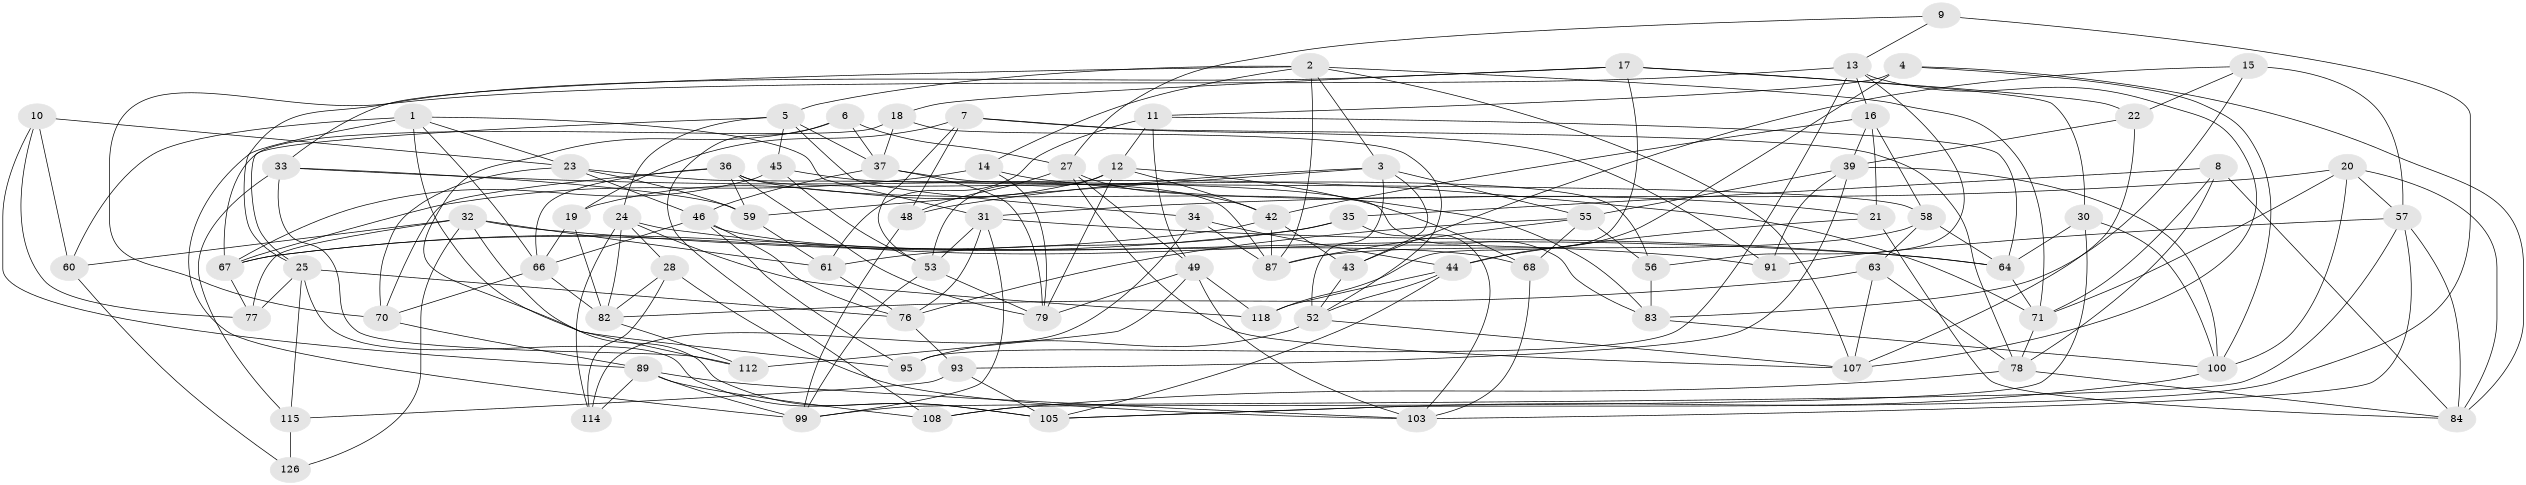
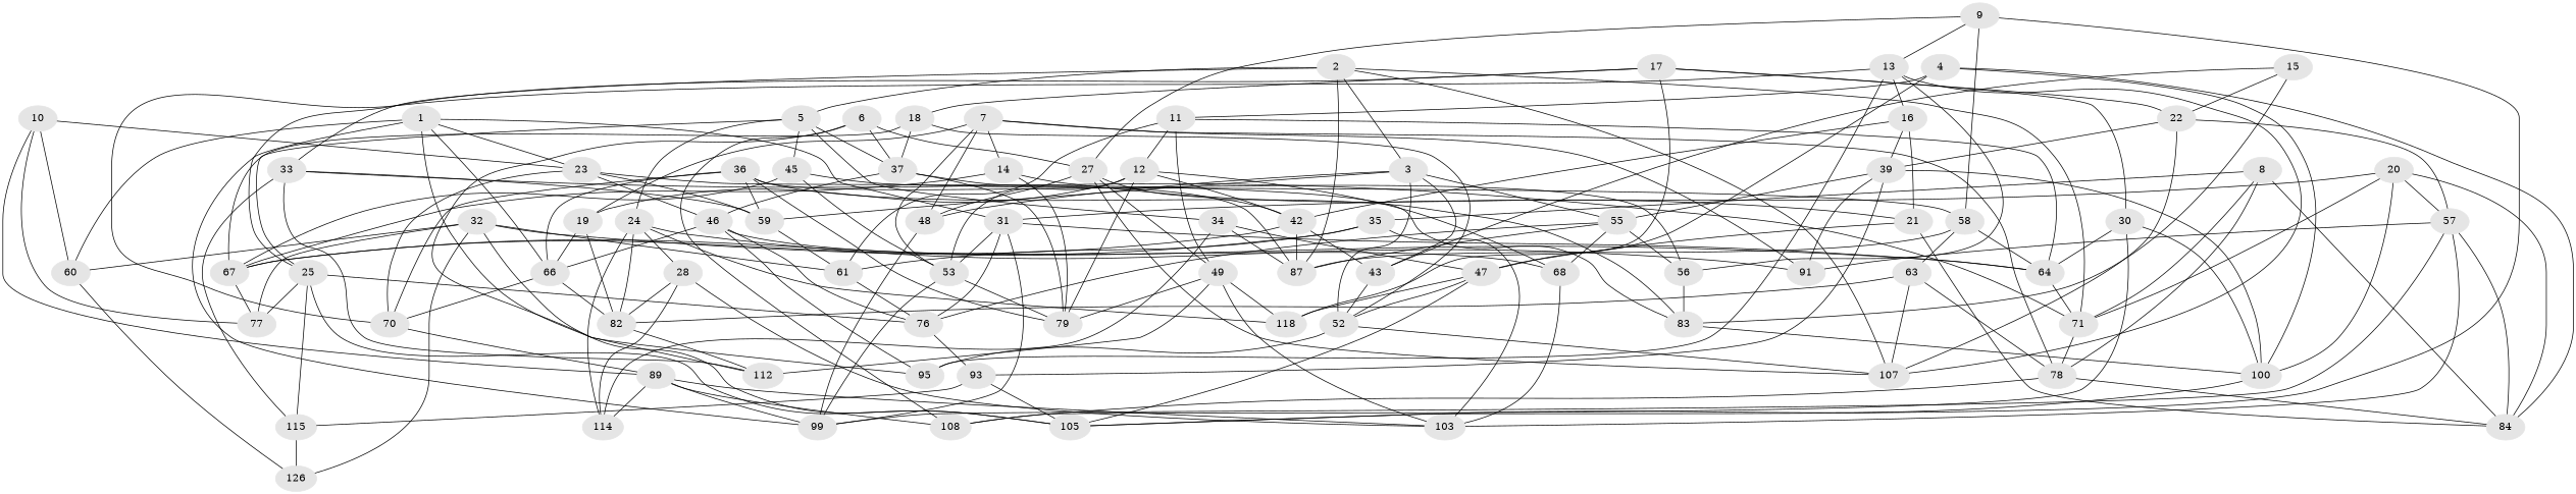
  graph {
    node [color=gray90 style=filled]
    1 [super="+101"]
    23 [super="+29"]
    31 [super="+110"]
    60
    n5 [label=95]
    66 [super="+119"]
    99 [super="+102"]
    59 [super="+132"]
    70 [super="+128"]
    83 [super="+85"]
    46 [super="+90"]
    53 [super="+122"]
    64 [super="+86"]
    76 [super="+131"]
    126
    82 [super="+125"]
    2 [super="+92"]
    3 [super="+116"]
    5 [super="+38"]
    33 [super="+95"]
    71 [super="+106"]
    87 [super="+88"]
    107 [super="+130"]
    43
    48
    52 [super="+94"]
    55 [super="+117"]
    24 [super="+44"]
    25 [super="+113"]
    34
    37 [super="+75"]
    45
    112
    115
    78 [super="+127"]
    68
    56
    61 [super="+81"]
    11 [super="+54"]
    12 [super="+97"]
    49 [super="+72"]
    4
-   47 [super="+73" label=44]
+   47 [super="+73"]
    84 [super="+111"]
    100 [super="+123"]
    105 [super="+121"]
    118
    91
    28
    114
    77
    79 [super="+80"]
    58 [super="+98"]
    67 [super="+74"]
    27 [super="+104"]
    42 [super="+129"]
    6
    108
    7 [super="+26"]
    14
    19
    21
    8
    35
    103 [super="+120"]
    9 [super="+40"]
    13 [super="+96"]
    16
    20 [super="+50"]
    57 [super="+124"]
    63
    10
    89 [super="+109"]
    39 [super="+62"]
    15
    22
    93
    17 [super="+41"]
    18
    30
    32 [super="+51"]
    36 [super="+69"]
    1 -- 23
    1 -- 31
    1 -- 60
    1 -- n5
    1 -- 66
    1 -- 99
    23 -- 59
    23 -- 70
    23 -- 83
    23 -- 46
    31 -- 99
    31 -- 53
    31 -- 64
    31 -- 76
    60 -- 126
    66 -- 70
    66 -- 82
    59 -- 61
    70 -- 89
    83 -- 100
    46 -- n5
    46 -- 66
    46 -- 76
    46 -- 68
    53 -- 99
    53 -- 79
    64 -- 71
    76 -- 93
    82 -- 112
    2 -- 3
    2 -- 5
    2 -- 33
    2 -- 71
    2 -- 87
    2 -- 107
    3 -- 59
    3 -- 43
    3 -- 48
    3 -- 52
    3 -- 55
    5 -- 24
    5 -- 25
    5 -- 34
    5 -- 37
    5 -- 45
    33 -- 59 [weight=2]
    33 -- 71
    33 -- 112
    33 -- 115
    71 -- 78
    43 -- 52
    48 -- 99
    52 -- n5
    52 -- 107
    55 -- 76
    55 -- 87
    55 -- 68
    55 -- 56
    24 -- 82
    24 -- 118
    24 -- 91
    24 -- 28
    24 -- 114
    25 -- 76
    25 -- 115
    25 -- 105
    25 -- 77
    34 -- 87
    34 -- 47
    34 -- 114
    37 -- 46
    37 -- 87
    37 -- 79
    45 -- 53
    45 -- 58
    45 -- 67
    115 -- 126
    78 -- 84
    78 -- 108
    68 -- 103
    56 -- 83
    61 -- 76
    11 -- 64
    11 -- 61 [weight=2]
    11 -- 12
    11 -- 49
    12 -- 53
    12 -- 68
    12 -- 79
    12 -- 42
    12 -- 19
    49 -- 112
    49 -- 118
    49 -- 79
    49 -- 103
    4 -- 11
    4 -- 47
    4 -- 84
    4 -- 100
    47 -- 52
    47 -- 105
    47 -- 118
    100 -- 105
    28 -- 82
    28 -- 114
    28 -- 103
    58 -- 64
    58 -- 87
    58 -- 63
    67 -- 77
    27 -- 107
    27 -- 48
    27 -- 49
    27 -- 42
    42 -- 87
    42 -- 43
    42 -- 67
    6 -- 37
    6 -- 112
    6 -- 27
    6 -- 108
    7 -- 53
    7 -- 48
    7 -- 78
    7 -- 91
-   2 -- 14
+   7 -- 14
    7 -- 19
    14 -- 79
    14 -- 67
    14 -- 21
    19 -- 66
    19 -- 82
    21 -- 47
    21 -- 84
    8 -- 71
    8 -- 78
    8 -- 84
    8 -- 35
    35 -- 61
    35 -- 67
    35 -- 103
    9 -- 105
-   16 -- 58 [weight=2]
+   9 -- 58 [weight=2]
    9 -- 27
    9 -- 13
    13 -- n5
    13 -- 70
    13 -- 107
    13 -- 56
    13 -- 16
    16 -- 42
    16 -- 21
    16 -- 39
    20 -- 31
    20 -- 71
    20 -- 84
    20 -- 100
    20 -- 57
    57 -- 99
    57 -- 84
    57 -- 91
    57 -- 103
    63 -- 82
    63 -- 107
    63 -- 78
    10 -- 23
    10 -- 60
    10 -- 77
    10 -- 89
    89 -- 99
    89 -- 114
    89 -- 108
    89 -- 103
    39 -- 55
    39 -- 100
    39 -- 91
    39 -- 93
    15 -- 83
    15 -- 43
-   15 -- 57
+   22 -- 57
    15 -- 22
    22 -- 107
    22 -- 39
    93 -- 115
    93 -- 105
    17 -- 25
    17 -- 118
    17 -- 22
    17 -- 18
    17 -- 30
    18 -- 52
    18 -- 37
    18 -- 67
    30 -- 64
    30 -- 100
    30 -- 108
    32 -- 60
    32 -- 64
    32 -- 126
    32 -- 61
    32 -- 105
    32 -- 77
    36 -- 66
    36 -- 59
    36 -- 70
    36 -- 83
    36 -- 56
    36 -- 79
  }
